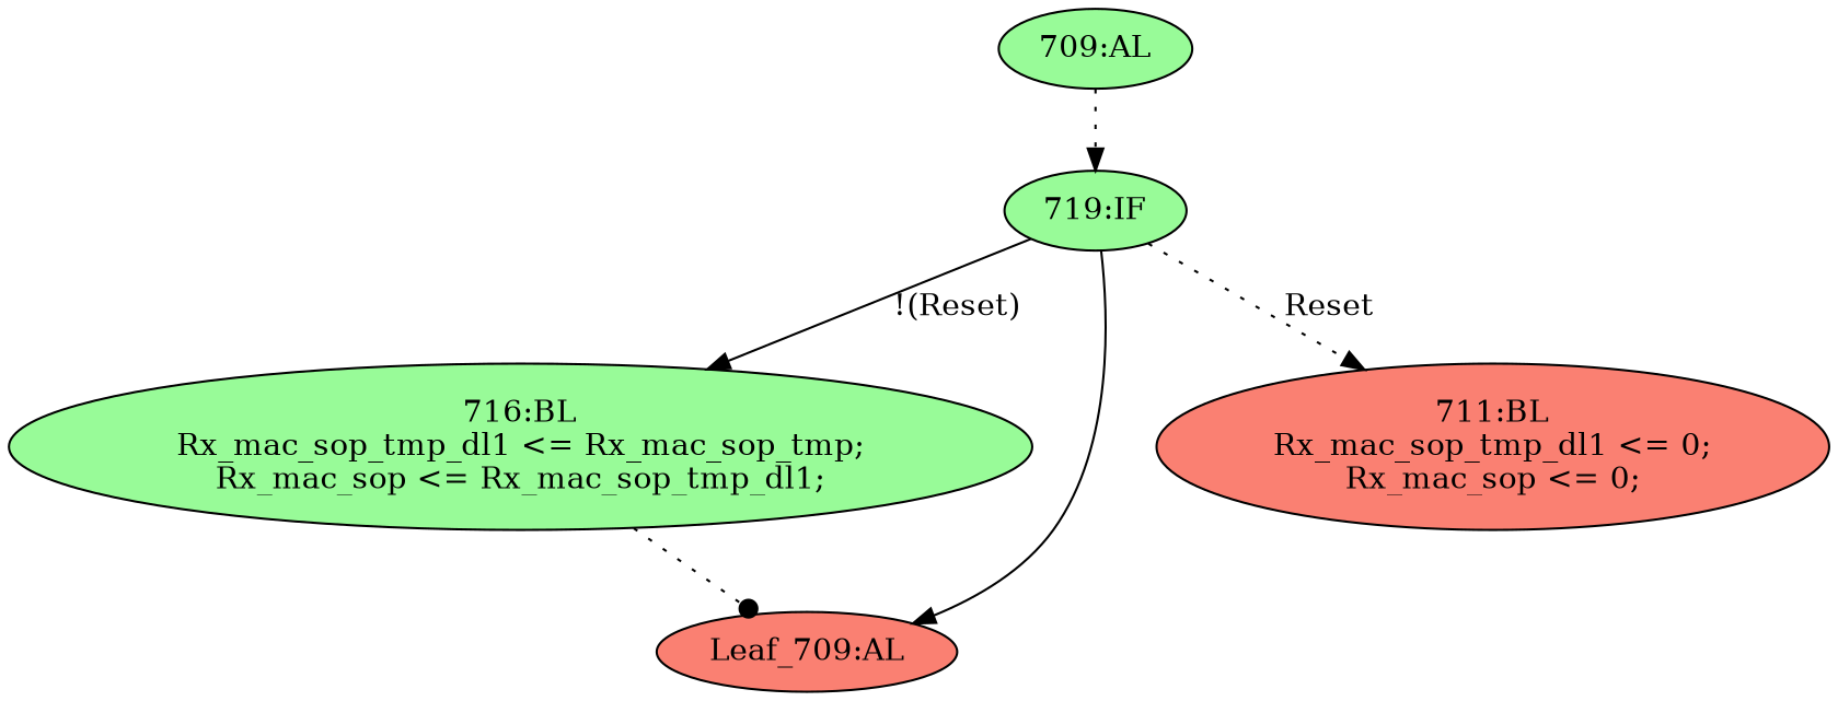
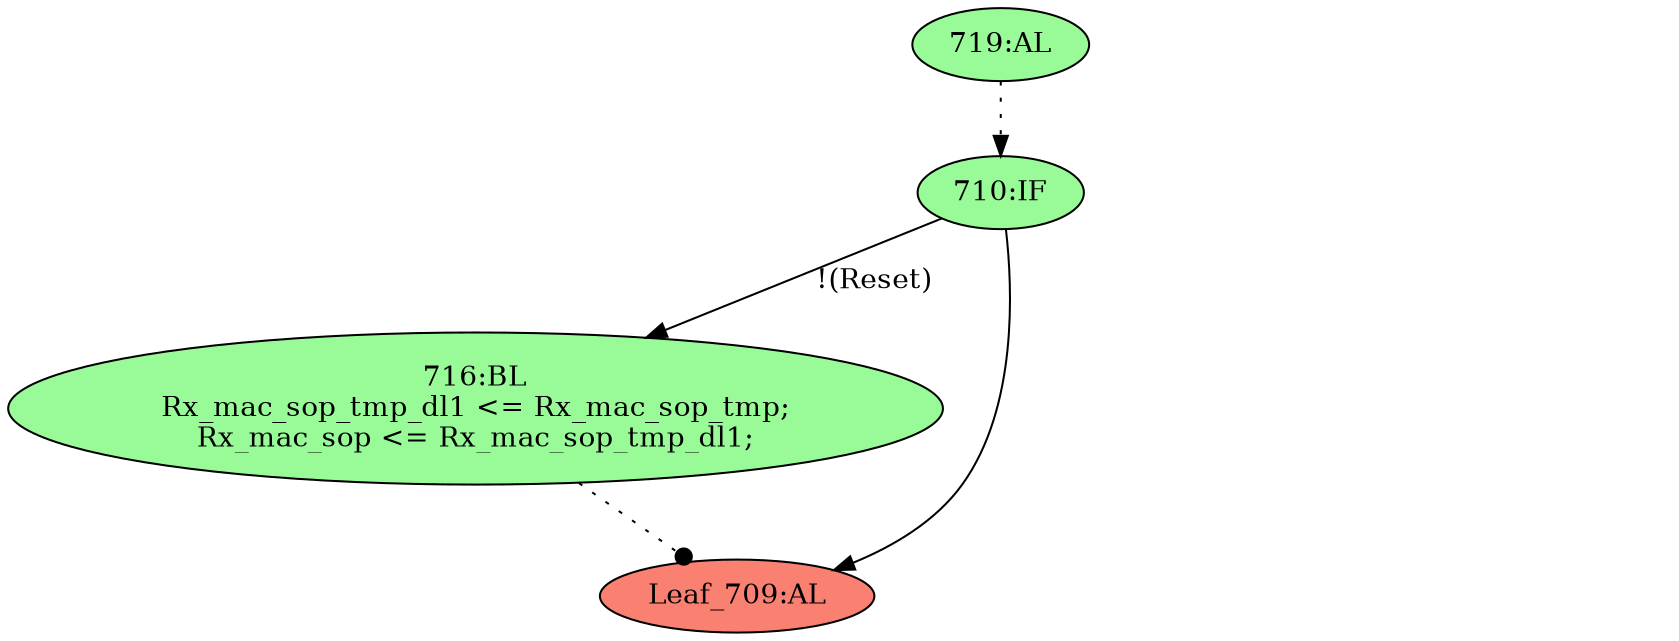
  strict digraph {
    node [fillcolor=palegreen statements="[]" style=filled typ=Block]
    edge [arrowhead=normal cond="[]" lineno=None style=dotted]
    n1 [ast="<pyverilog.vparser.ast.Block object at 0x7fbd1c2cfb90>" label="716:BL\nRx_mac_sop_tmp_dl1 <= Rx_mac_sop_tmp;\nRx_mac_sop <= Rx_mac_sop_tmp_dl1;" statements="[<pyverilog.vparser.ast.NonblockingSubstitution object at 0x7fbd1c2cf850>, <pyverilog.vparser.ast.NonblockingSubstitution object at 0x7fbd1c2cfa10>]"]
    n2 [def_var="['Rx_mac_sop', 'Rx_mac_sop_tmp_dl1']" fillcolor=salmon label="Leaf_709:AL" statements="" typ=""]
-   n3 [ast="<pyverilog.vparser.ast.Always object at 0x7fbd1c2cfbd0>" clk_sens=False label="709:AL" sens="['Clk_SYS', 'Reset']" typ=Always use_var="['Reset', 'Rx_mac_sop_tmp', 'Rx_mac_sop_tmp_dl1']"]
-   n4 [ast="<pyverilog.vparser.ast.IfStatement object at 0x7fbd1c2cfd50>" label="719:IF" typ=IfStatement]
-   n5 [ast="<pyverilog.vparser.ast.Block object at 0x7fbd1c2cfd90>" fillcolor=salmon label="711:BL\nRx_mac_sop_tmp_dl1 <= 0;\nRx_mac_sop <= 0;" statements="[<pyverilog.vparser.ast.NonblockingSubstitution object at 0x7fbd1c2cfdd0>, <pyverilog.vparser.ast.NonblockingSubstitution object at 0x7fbd1c2cff50>]"]
+   n3 [ast="<pyverilog.vparser.ast.Always object at 0x7fbd1c2cfbd0>" clk_sens=False label="719:AL" sens="['Clk_SYS', 'Reset']" typ=Always use_var="['Reset', 'Rx_mac_sop_tmp', 'Rx_mac_sop_tmp_dl1']"]
+   n4 [ast="<pyverilog.vparser.ast.IfStatement object at 0x7fbd1c2cfd50>" label="710:IF" typ=IfStatement]
    n1 -> n2 [arrowhead=dot]
    n3 -> n4
    n4 -> n1 [cond="['Reset']" label="!(Reset)" lineno=710 style=solid]
    n4 -> n2 [style=solid]
-   n4 -> n5 [cond="['Reset']" label=Reset lineno=710]
  }
